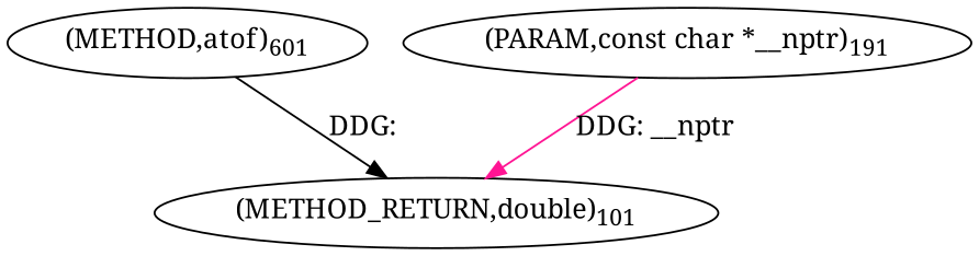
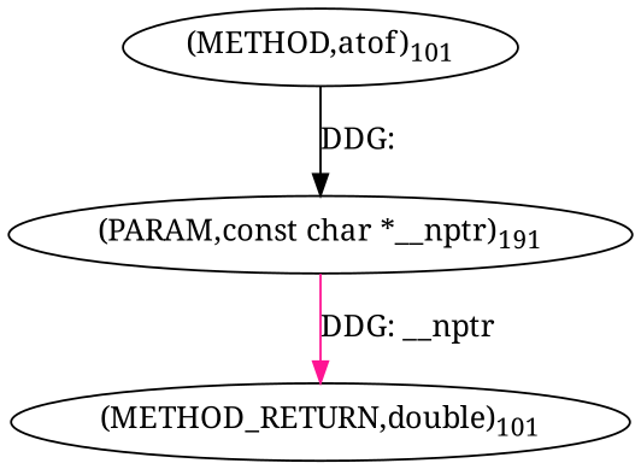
  digraph {
    fontname="Noto Serif"
    node [fontname="Noto Serif"]
    edge [fontname="Noto Serif"]
-   n1 [label=<(METHOD,atof)<SUB>601</SUB>>]
+   n1 [label=<(METHOD,atof)<SUB>101</SUB>>]
    n2 [label=<(PARAM,const char *__nptr)<SUB>191</SUB>>]
    n3 [label=<(METHOD_RETURN,double)<SUB>101</SUB>>]
-   n1 -> n3 [color=black label="DDG: "]
+   n1 -> n2 [color=black label="DDG: "]
    n2 -> n3 [color=deeppink label="DDG: __nptr"]
  }
